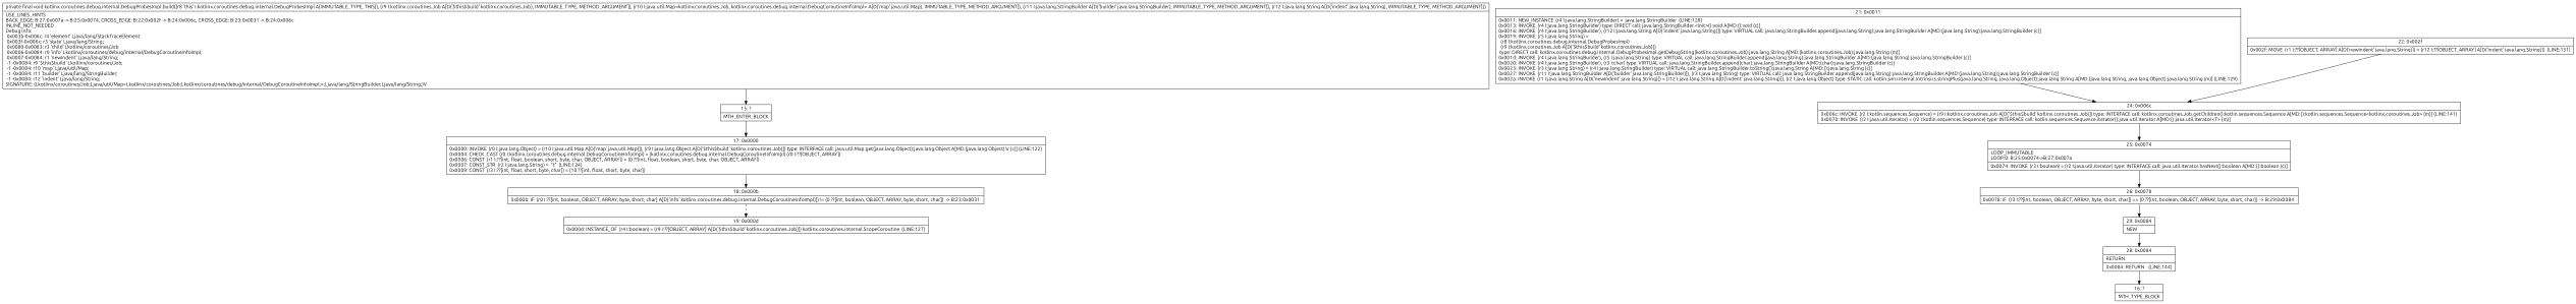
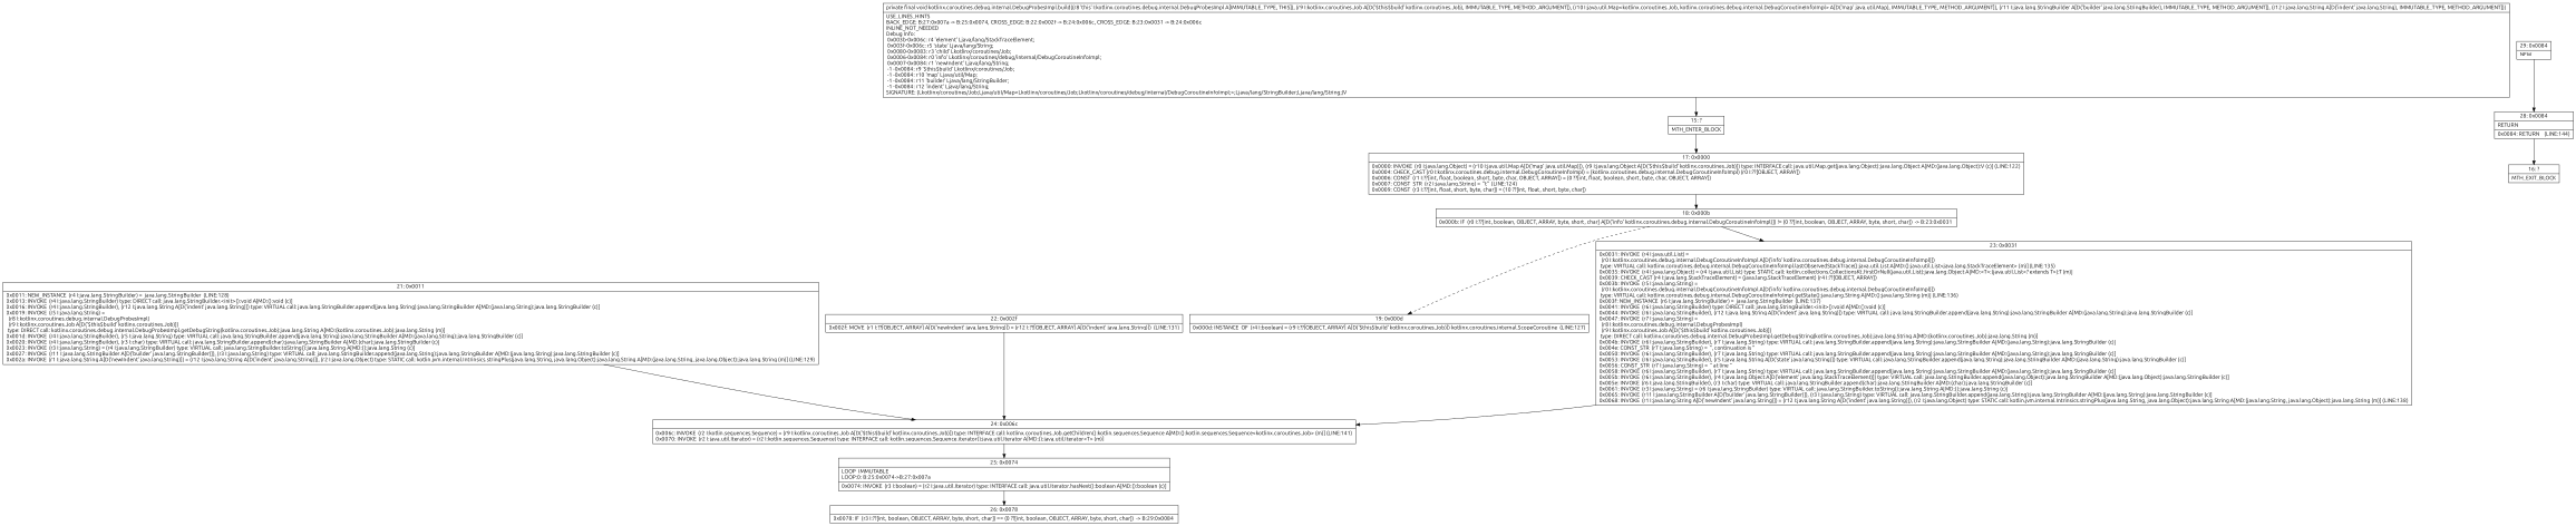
  digraph {
    fontname=Ubuntu
    node [fontname=Ubuntu shape=record]
    edge [fontname=Ubuntu]
    n1 [label="{15\:\ ?|MTH_ENTER_BLOCK\l}"]
    n2 [label="{17\:\ 0x0000|0x0000: INVOKE  (r0 I:java.lang.Object) = (r10 I:java.util.Map A[D('map' java.util.Map)]), (r9 I:java.lang.Object A[D('$this$build' kotlinx.coroutines.Job)]) type: INTERFACE call: java.util.Map.get(java.lang.Object):java.lang.Object A[MD:(java.lang.Object):V (c)] (LINE:122)\l0x0004: CHECK_CAST (r0 I:kotlinx.coroutines.debug.internal.DebugCoroutineInfoImpl) = (kotlinx.coroutines.debug.internal.DebugCoroutineInfoImpl) (r0 I:??[OBJECT, ARRAY]) \l0x0006: CONST  (r1 I:??[int, float, boolean, short, byte, char, OBJECT, ARRAY]) = (0 ??[int, float, boolean, short, byte, char, OBJECT, ARRAY]) \l0x0007: CONST_STR  (r2 I:java.lang.String) =  \"t\"  (LINE:124)\l0x0009: CONST  (r3 I:??[int, float, short, byte, char]) = (10 ??[int, float, short, byte, char]) \l}"]
    n3 [label="{18\:\ 0x000b|0x000b: IF  (r0 I:??[int, boolean, OBJECT, ARRAY, byte, short, char] A[D('info' kotlinx.coroutines.debug.internal.DebugCoroutineInfoImpl)]) != (0 ??[int, boolean, OBJECT, ARRAY, byte, short, char])  \-\> B:23:0x0031 \l}"]
    n4 [label="{19\:\ 0x000d|0x000d: INSTANCE_OF  (r4 I:boolean) = (r9 I:??[OBJECT, ARRAY] A[D('$this$build' kotlinx.coroutines.Job)]) kotlinx.coroutines.internal.ScopeCoroutine  (LINE:127)\l}"]
+   n5 [label="{23\:\ 0x0031|0x0031: INVOKE  (r4 I:java.util.List) = \l  (r0 I:kotlinx.coroutines.debug.internal.DebugCoroutineInfoImpl A[D('info' kotlinx.coroutines.debug.internal.DebugCoroutineInfoImpl)])\l type: VIRTUAL call: kotlinx.coroutines.debug.internal.DebugCoroutineInfoImpl.lastObservedStackTrace():java.util.List A[MD:():java.util.List\<java.lang.StackTraceElement\> (m)] (LINE:135)\l0x0035: INVOKE  (r4 I:java.lang.Object) = (r4 I:java.util.List) type: STATIC call: kotlin.collections.CollectionsKt.firstOrNull(java.util.List):java.lang.Object A[MD:\<T\>:(java.util.List\<? extends T\>):T (m)]\l0x0039: CHECK_CAST (r4 I:java.lang.StackTraceElement) = (java.lang.StackTraceElement) (r4 I:??[OBJECT, ARRAY]) \l0x003b: INVOKE  (r5 I:java.lang.String) = \l  (r0 I:kotlinx.coroutines.debug.internal.DebugCoroutineInfoImpl A[D('info' kotlinx.coroutines.debug.internal.DebugCoroutineInfoImpl)])\l type: VIRTUAL call: kotlinx.coroutines.debug.internal.DebugCoroutineInfoImpl.getState():java.lang.String A[MD:():java.lang.String (m)] (LINE:136)\l0x003f: NEW_INSTANCE  (r6 I:java.lang.StringBuilder) =  java.lang.StringBuilder  (LINE:137)\l0x0041: INVOKE  (r6 I:java.lang.StringBuilder) type: DIRECT call: java.lang.StringBuilder.\<init\>():void A[MD:():void (c)]\l0x0044: INVOKE  (r6 I:java.lang.StringBuilder), (r12 I:java.lang.String A[D('indent' java.lang.String)]) type: VIRTUAL call: java.lang.StringBuilder.append(java.lang.String):java.lang.StringBuilder A[MD:(java.lang.String):java.lang.StringBuilder (c)]\l0x0047: INVOKE  (r7 I:java.lang.String) = \l  (r8 I:kotlinx.coroutines.debug.internal.DebugProbesImpl)\l  (r9 I:kotlinx.coroutines.Job A[D('$this$build' kotlinx.coroutines.Job)])\l type: DIRECT call: kotlinx.coroutines.debug.internal.DebugProbesImpl.getDebugString(kotlinx.coroutines.Job):java.lang.String A[MD:(kotlinx.coroutines.Job):java.lang.String (m)]\l0x004b: INVOKE  (r6 I:java.lang.StringBuilder), (r7 I:java.lang.String) type: VIRTUAL call: java.lang.StringBuilder.append(java.lang.String):java.lang.StringBuilder A[MD:(java.lang.String):java.lang.StringBuilder (c)]\l0x004e: CONST_STR  (r7 I:java.lang.String) =  \", continuation is \" \l0x0050: INVOKE  (r6 I:java.lang.StringBuilder), (r7 I:java.lang.String) type: VIRTUAL call: java.lang.StringBuilder.append(java.lang.String):java.lang.StringBuilder A[MD:(java.lang.String):java.lang.StringBuilder (c)]\l0x0053: INVOKE  (r6 I:java.lang.StringBuilder), (r5 I:java.lang.String A[D('state' java.lang.String)]) type: VIRTUAL call: java.lang.StringBuilder.append(java.lang.String):java.lang.StringBuilder A[MD:(java.lang.String):java.lang.StringBuilder (c)]\l0x0056: CONST_STR  (r7 I:java.lang.String) =  \" at line \" \l0x0058: INVOKE  (r6 I:java.lang.StringBuilder), (r7 I:java.lang.String) type: VIRTUAL call: java.lang.StringBuilder.append(java.lang.String):java.lang.StringBuilder A[MD:(java.lang.String):java.lang.StringBuilder (c)]\l0x005b: INVOKE  (r6 I:java.lang.StringBuilder), (r4 I:java.lang.Object A[D('element' java.lang.StackTraceElement)]) type: VIRTUAL call: java.lang.StringBuilder.append(java.lang.Object):java.lang.StringBuilder A[MD:(java.lang.Object):java.lang.StringBuilder (c)]\l0x005e: INVOKE  (r6 I:java.lang.StringBuilder), (r3 I:char) type: VIRTUAL call: java.lang.StringBuilder.append(char):java.lang.StringBuilder A[MD:(char):java.lang.StringBuilder (c)]\l0x0061: INVOKE  (r3 I:java.lang.String) = (r6 I:java.lang.StringBuilder) type: VIRTUAL call: java.lang.StringBuilder.toString():java.lang.String A[MD:():java.lang.String (c)]\l0x0065: INVOKE  (r11 I:java.lang.StringBuilder A[D('builder' java.lang.StringBuilder)]), (r3 I:java.lang.String) type: VIRTUAL call: java.lang.StringBuilder.append(java.lang.String):java.lang.StringBuilder A[MD:(java.lang.String):java.lang.StringBuilder (c)]\l0x0068: INVOKE  (r1 I:java.lang.String A[D('newIndent' java.lang.String)]) = (r12 I:java.lang.String A[D('indent' java.lang.String)]), (r2 I:java.lang.Object) type: STATIC call: kotlin.jvm.internal.Intrinsics.stringPlus(java.lang.String, java.lang.Object):java.lang.String A[MD:(java.lang.String, java.lang.Object):java.lang.String (m)] (LINE:138)\l}"]
    n6 [label="{24\:\ 0x006c|0x006c: INVOKE  (r2 I:kotlin.sequences.Sequence) = (r9 I:kotlinx.coroutines.Job A[D('$this$build' kotlinx.coroutines.Job)]) type: INTERFACE call: kotlinx.coroutines.Job.getChildren():kotlin.sequences.Sequence A[MD:():kotlin.sequences.Sequence\<kotlinx.coroutines.Job\> (m)] (LINE:141)\l0x0070: INVOKE  (r2 I:java.util.Iterator) = (r2 I:kotlin.sequences.Sequence) type: INTERFACE call: kotlin.sequences.Sequence.iterator():java.util.Iterator A[MD:():java.util.Iterator\<T\> (m)]\l}"]
    n7 [label="{21\:\ 0x0011|0x0011: NEW_INSTANCE  (r4 I:java.lang.StringBuilder) =  java.lang.StringBuilder  (LINE:128)\l0x0013: INVOKE  (r4 I:java.lang.StringBuilder) type: DIRECT call: java.lang.StringBuilder.\<init\>():void A[MD:():void (c)]\l0x0016: INVOKE  (r4 I:java.lang.StringBuilder), (r12 I:java.lang.String A[D('indent' java.lang.String)]) type: VIRTUAL call: java.lang.StringBuilder.append(java.lang.String):java.lang.StringBuilder A[MD:(java.lang.String):java.lang.StringBuilder (c)]\l0x0019: INVOKE  (r5 I:java.lang.String) = \l  (r8 I:kotlinx.coroutines.debug.internal.DebugProbesImpl)\l  (r9 I:kotlinx.coroutines.Job A[D('$this$build' kotlinx.coroutines.Job)])\l type: DIRECT call: kotlinx.coroutines.debug.internal.DebugProbesImpl.getDebugString(kotlinx.coroutines.Job):java.lang.String A[MD:(kotlinx.coroutines.Job):java.lang.String (m)]\l0x001d: INVOKE  (r4 I:java.lang.StringBuilder), (r5 I:java.lang.String) type: VIRTUAL call: java.lang.StringBuilder.append(java.lang.String):java.lang.StringBuilder A[MD:(java.lang.String):java.lang.StringBuilder (c)]\l0x0020: INVOKE  (r4 I:java.lang.StringBuilder), (r3 I:char) type: VIRTUAL call: java.lang.StringBuilder.append(char):java.lang.StringBuilder A[MD:(char):java.lang.StringBuilder (c)]\l0x0023: INVOKE  (r3 I:java.lang.String) = (r4 I:java.lang.StringBuilder) type: VIRTUAL call: java.lang.StringBuilder.toString():java.lang.String A[MD:():java.lang.String (c)]\l0x0027: INVOKE  (r11 I:java.lang.StringBuilder A[D('builder' java.lang.StringBuilder)]), (r3 I:java.lang.String) type: VIRTUAL call: java.lang.StringBuilder.append(java.lang.String):java.lang.StringBuilder A[MD:(java.lang.String):java.lang.StringBuilder (c)]\l0x002a: INVOKE  (r1 I:java.lang.String A[D('newIndent' java.lang.String)]) = (r12 I:java.lang.String A[D('indent' java.lang.String)]), (r2 I:java.lang.Object) type: STATIC call: kotlin.jvm.internal.Intrinsics.stringPlus(java.lang.String, java.lang.Object):java.lang.String A[MD:(java.lang.String, java.lang.Object):java.lang.String (m)] (LINE:129)\l}"]
    n8 [label="{22\:\ 0x002f|0x002f: MOVE  (r1 I:??[OBJECT, ARRAY] A[D('newIndent' java.lang.String)]) = (r12 I:??[OBJECT, ARRAY] A[D('indent' java.lang.String)])  (LINE:131)\l}"]
    n9 [label="{25\:\ 0x0074|LOOP_IMMUTABLE\lLOOP:0: B:25:0x0074\-\>B:27:0x007a\l|0x0074: INVOKE  (r3 I:boolean) = (r2 I:java.util.Iterator) type: INTERFACE call: java.util.Iterator.hasNext():boolean A[MD:():boolean (c)]\l}"]
    n10 [label="{26\:\ 0x0078|0x0078: IF  (r3 I:??[int, boolean, OBJECT, ARRAY, byte, short, char]) == (0 ??[int, boolean, OBJECT, ARRAY, byte, short, char])  \-\> B:29:0x0084 \l}"]
    n11 [label="{29\:\ 0x0084|NEW\l}"]
    n12 [label="{28\:\ 0x0084|RETURN\l|0x0084: RETURN    (LINE:144)\l}"]
-   n13 [label="{16\:\ ?|MTH_TYPE_BLOCK\l}"]
+   n13 [label="{16\:\ ?|MTH_EXIT_BLOCK\l}"]
    n14 [label="{private final void kotlinx.coroutines.debug.internal.DebugProbesImpl.build((r8 'this' I:kotlinx.coroutines.debug.internal.DebugProbesImpl A[IMMUTABLE_TYPE, THIS]), (r9 I:kotlinx.coroutines.Job A[D('$this$build' kotlinx.coroutines.Job), IMMUTABLE_TYPE, METHOD_ARGUMENT]), (r10 I:java.util.Map\<kotlinx.coroutines.Job, kotlinx.coroutines.debug.internal.DebugCoroutineInfoImpl\> A[D('map' java.util.Map), IMMUTABLE_TYPE, METHOD_ARGUMENT]), (r11 I:java.lang.StringBuilder A[D('builder' java.lang.StringBuilder), IMMUTABLE_TYPE, METHOD_ARGUMENT]), (r12 I:java.lang.String A[D('indent' java.lang.String), IMMUTABLE_TYPE, METHOD_ARGUMENT]))  | USE_LINES_HINTS\lBACK_EDGE: B:27:0x007a \-\> B:25:0x0074, CROSS_EDGE: B:22:0x002f \-\> B:24:0x006c, CROSS_EDGE: B:23:0x0031 \-\> B:24:0x006c\lINLINE_NOT_NEEDED\lDebug Info:\l  0x003b\-0x006c: r4 'element' Ljava\/lang\/StackTraceElement;\l  0x003f\-0x006c: r5 'state' Ljava\/lang\/String;\l  0x0080\-0x0083: r3 'child' Lkotlinx\/coroutines\/Job;\l  0x0006\-0x0084: r0 'info' Lkotlinx\/coroutines\/debug\/internal\/DebugCoroutineInfoImpl;\l  0x0007\-0x0084: r1 'newIndent' Ljava\/lang\/String;\l  \-1 \-0x0084: r9 '$this$build' Lkotlinx\/coroutines\/Job;\l  \-1 \-0x0084: r10 'map' Ljava\/util\/Map;\l  \-1 \-0x0084: r11 'builder' Ljava\/lang\/StringBuilder;\l  \-1 \-0x0084: r12 'indent' Ljava\/lang\/String;\lSIGNATURE: (Lkotlinx\/coroutines\/Job;Ljava\/util\/Map\<Lkotlinx\/coroutines\/Job;Lkotlinx\/coroutines\/debug\/internal\/DebugCoroutineInfoImpl;\>;Ljava\/lang\/StringBuilder;Ljava\/lang\/String;)V\l}"]
    n1 -> n2
    n2 -> n3
    n3 -> n4 [style=dashed]
+   n3 -> n5
+   n5 -> n6
    n6 -> n9
    n7 -> n6
    n8 -> n6
    n9 -> n10
-   n10 -> n11
    n11 -> n12
    n12 -> n13
    n14 -> n1
  }
